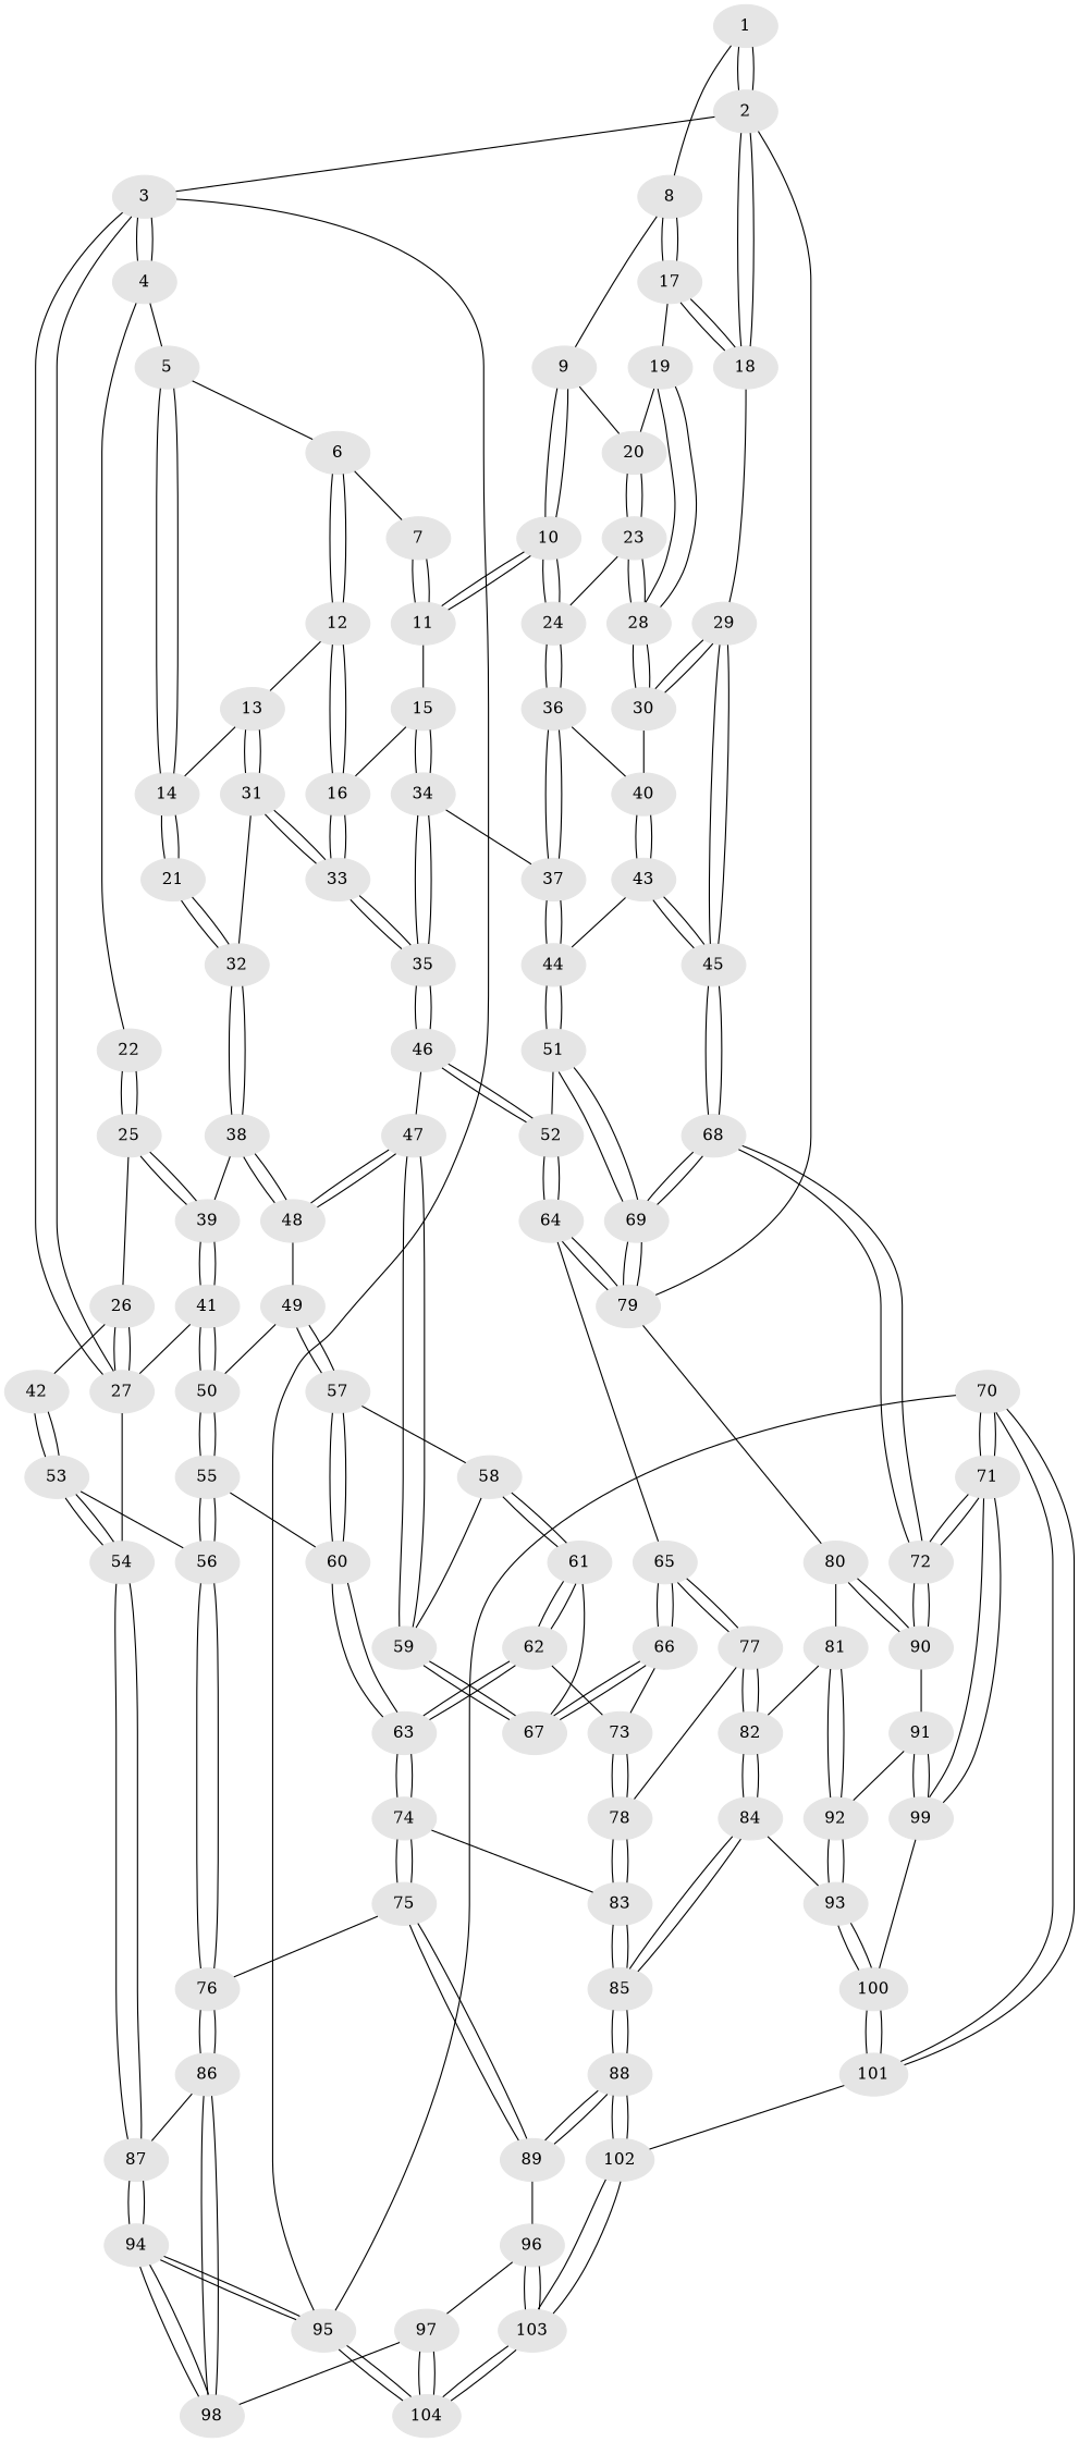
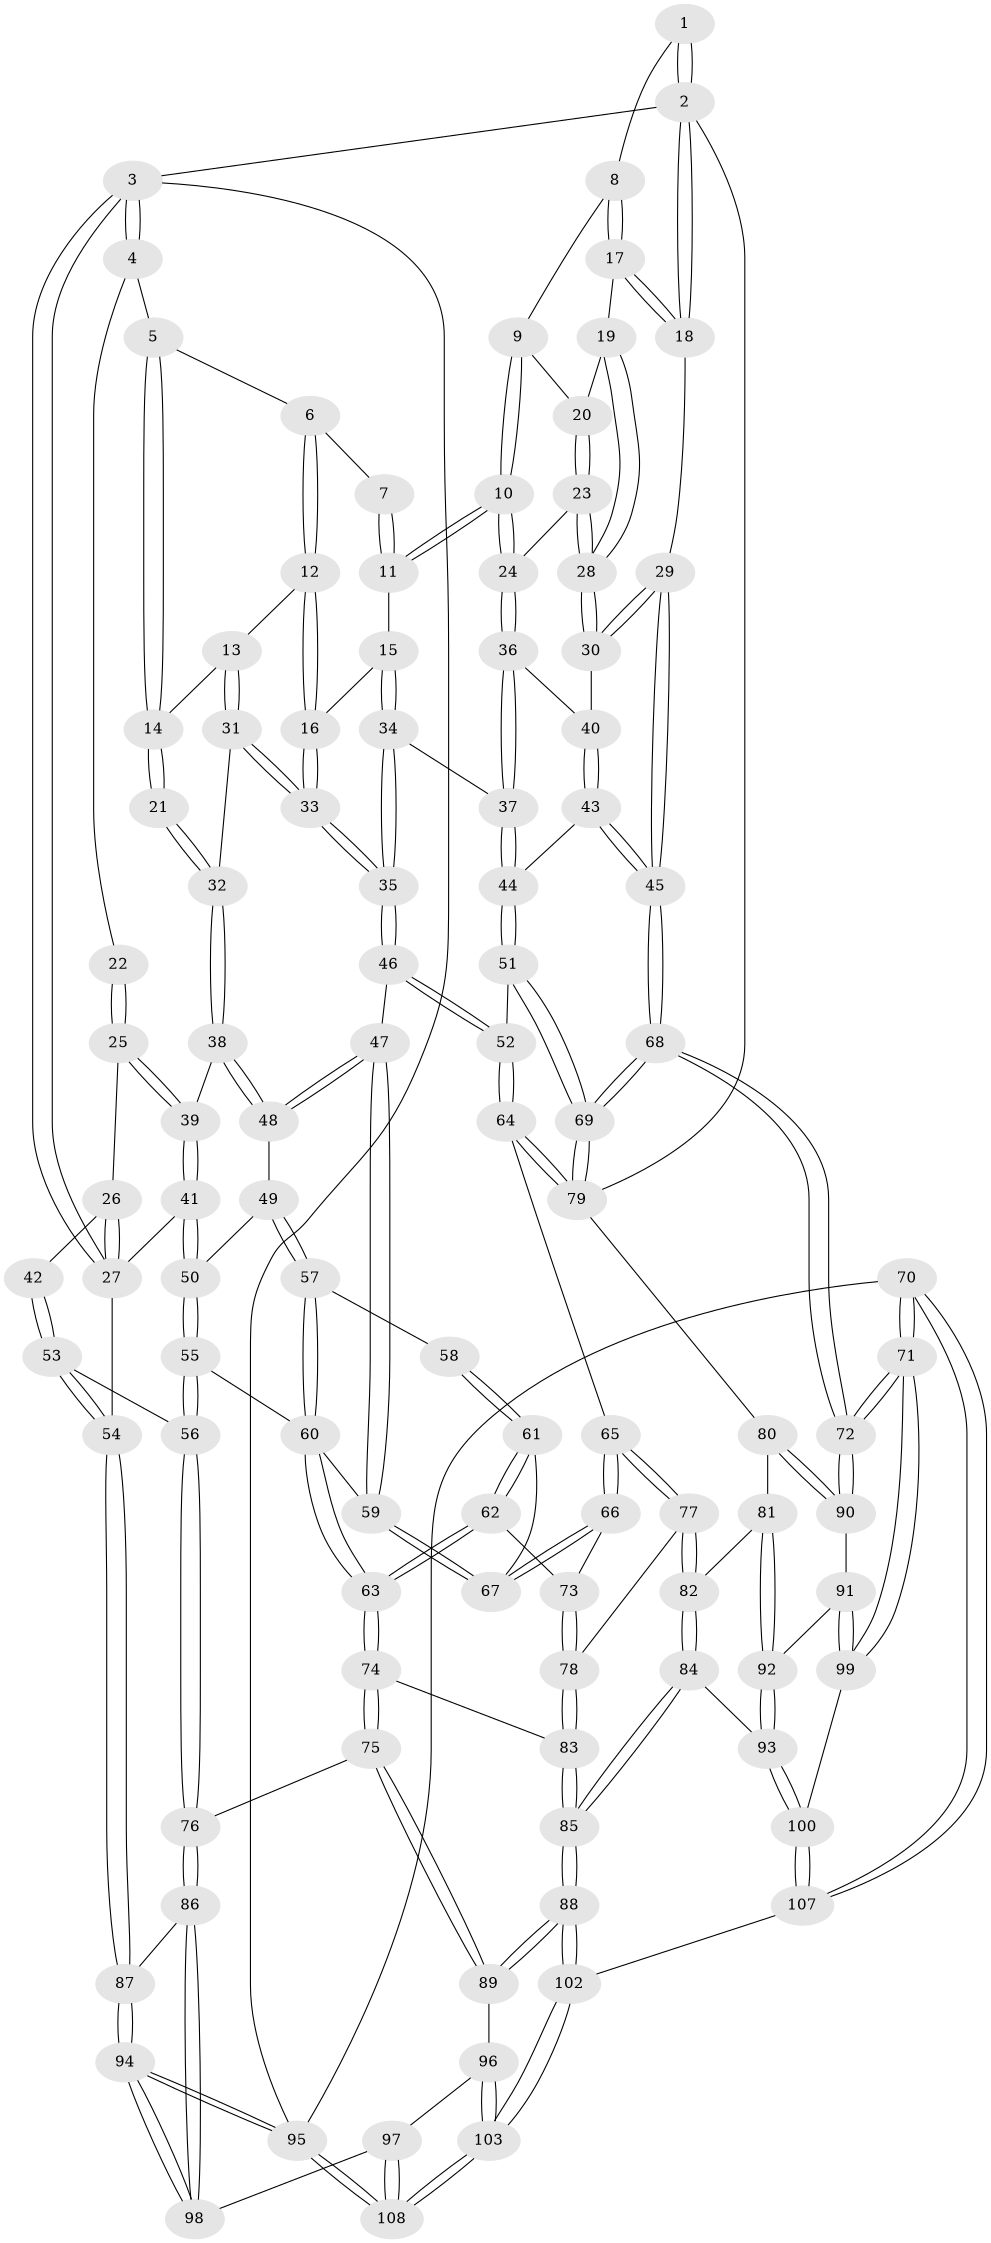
  graph {
    node [color=gray90 style=filled]
    1
    2
    8
    3
    18
    79
    9
    17
    4
    27
    95
    29
    70
    71
-   101
+   101 [label=107]
    5
    22
    54
-   104
+   104 [label=108]
    6
    14
    25
    7
    12
    21
    11
    13
    16
    15
    10
    20
    19
    24
    23
    36
    34
    31
    33
    32
    35
    37
    28
    30
    45
    38
    26
    39
    40
    42
    41
    53
    87
    68
    43
    48
    46
    44
    47
    52
    51
    49
    50
    55
    56
    69
    72
    59
    64
    67
    57
    60
    58
    65
    76
    94
    63
    86
    61
    62
    74
    73
    78
    75
    83
    66
    77
    80
    82
    90
    99
    102
    100
    91
    89
    85
    96
    98
    84
    81
    92
    93
    88
    103
    97
    1 -- 2
    1 -- 2
    1 -- 8
    2 -- 3
    2 -- 18
    2 -- 18
    2 -- 79
    8 -- 9
    8 -- 17
    8 -- 17
    3 -- 4
    3 -- 4
    3 -- 27
    3 -- 27
    3 -- 95
    18 -- 29
    79 -- 80
    9 -- 10
    9 -- 10
    9 -- 20
    17 -- 18
    17 -- 18
    17 -- 19
    4 -- 5
    4 -- 22
    27 -- 54
    95 -- 104
    95 -- 104
    29 -- 30
    29 -- 30
    29 -- 45
    29 -- 45
    70 -- 95
    70 -- 71
    70 -- 71
    70 -- 101
    70 -- 101
    71 -- 72
    71 -- 72
    71 -- 99
    71 -- 99
    101 -- 102
    5 -- 6
    5 -- 14
    5 -- 14
    22 -- 25
    22 -- 25
    54 -- 87
    54 -- 87
    6 -- 7
    6 -- 12
    6 -- 12
    14 -- 21
    14 -- 21
    25 -- 26
    25 -- 39
    25 -- 39
    7 -- 11
    7 -- 11
    12 -- 13
    12 -- 16
    12 -- 16
    21 -- 32
    21 -- 32
    11 -- 15
    13 -- 14
    13 -- 31
    13 -- 31
    16 -- 33
    16 -- 33
    15 -- 16
    15 -- 34
    15 -- 34
    10 -- 11
    10 -- 11
    10 -- 24
    10 -- 24
    20 -- 23
    20 -- 23
    19 -- 20
    19 -- 28
    19 -- 28
    24 -- 36
    24 -- 36
    23 -- 24
    23 -- 28
    23 -- 28
    36 -- 37
    36 -- 37
    36 -- 40
    34 -- 35
    34 -- 35
    34 -- 37
    31 -- 33
    31 -- 33
    31 -- 32
    33 -- 35
    33 -- 35
    32 -- 38
    32 -- 38
    35 -- 46
    35 -- 46
    37 -- 44
    37 -- 44
    28 -- 30
    28 -- 30
    30 -- 40
    45 -- 68
    45 -- 68
    38 -- 39
    38 -- 48
    38 -- 48
    26 -- 27
    26 -- 27
    26 -- 42
    39 -- 41
    39 -- 41
    40 -- 43
    40 -- 43
    42 -- 53
    42 -- 53
    41 -- 27
    41 -- 50
    41 -- 50
    53 -- 54
    53 -- 54
    53 -- 56
    87 -- 94
    87 -- 94
    68 -- 69
    68 -- 69
    68 -- 72
    68 -- 72
    43 -- 45
    43 -- 45
    43 -- 44
    48 -- 49
    46 -- 47
    46 -- 52
    46 -- 52
    44 -- 51
    44 -- 51
    47 -- 48
    47 -- 48
    47 -- 59
    47 -- 59
    52 -- 64
    52 -- 64
    51 -- 52
    51 -- 69
    51 -- 69
    49 -- 50
    49 -- 57
    49 -- 57
    50 -- 55
    50 -- 55
    55 -- 56
    55 -- 56
    55 -- 60
    56 -- 76
    56 -- 76
    69 -- 79
    69 -- 79
    72 -- 90
    72 -- 90
    59 -- 67
    59 -- 67
    64 -- 79
    64 -- 79
    64 -- 65
    57 -- 60
    57 -- 60
    57 -- 58
    60 -- 63
    60 -- 63
-   58 -- 59
+   60 -- 59
    58 -- 61
    58 -- 61
    65 -- 66
    65 -- 66
    65 -- 77
    65 -- 77
    76 -- 86
    76 -- 86
    94 -- 95
    94 -- 95
    94 -- 98
    94 -- 98
    63 -- 74
    63 -- 74
    86 -- 87
    86 -- 98
    86 -- 98
    61 -- 67
    61 -- 62
    61 -- 62
    62 -- 63
    62 -- 63
    62 -- 73
    74 -- 75
    74 -- 75
    74 -- 83
    73 -- 78
    73 -- 78
    78 -- 83
    78 -- 83
    75 -- 76
    75 -- 89
    75 -- 89
    83 -- 85
    83 -- 85
    66 -- 67
    66 -- 67
    66 -- 73
    77 -- 78
    77 -- 82
    77 -- 82
    80 -- 90
    80 -- 90
    80 -- 81
    82 -- 84
    82 -- 84
    90 -- 91
    99 -- 100
    102 -- 103
    102 -- 103
    100 -- 101
    100 -- 101
    91 -- 99
    91 -- 99
    91 -- 92
    89 -- 96
    85 -- 88
    85 -- 88
    96 -- 103
    96 -- 103
    96 -- 97
    84 -- 85
    84 -- 85
    84 -- 93
    81 -- 82
    81 -- 92
    81 -- 92
    92 -- 93
    92 -- 93
    93 -- 100
    93 -- 100
    88 -- 102
    88 -- 102
    88 -- 89
    88 -- 89
    103 -- 104
    103 -- 104
    97 -- 104
    97 -- 104
    97 -- 98
  }
